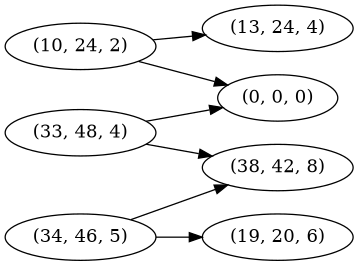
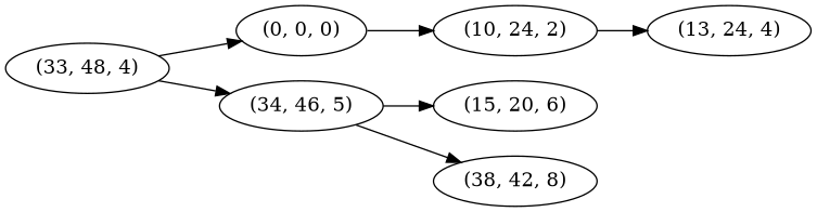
  digraph {
    rankdir=LR
    n1 [label="(10, 24, 2)"]
    "(0, 0, 0)"
    "(13, 24, 4)"
    "(33, 48, 4)"
    "(34, 46, 5)"
-   "(15, 20, 6)" [label="(19, 20, 6)"]
+   "(15, 20, 6)"
    "(38, 42, 8)"
    n1 -> "(13, 24, 4)"
-   n1 -> "(0, 0, 0)"
+   "(0, 0, 0)" -> n1
    "(33, 48, 4)" -> "(0, 0, 0)"
-   "(33, 48, 4)" -> "(38, 42, 8)"
+   "(33, 48, 4)" -> "(34, 46, 5)"
    "(34, 46, 5)" -> "(15, 20, 6)"
    "(34, 46, 5)" -> "(38, 42, 8)"
  }
